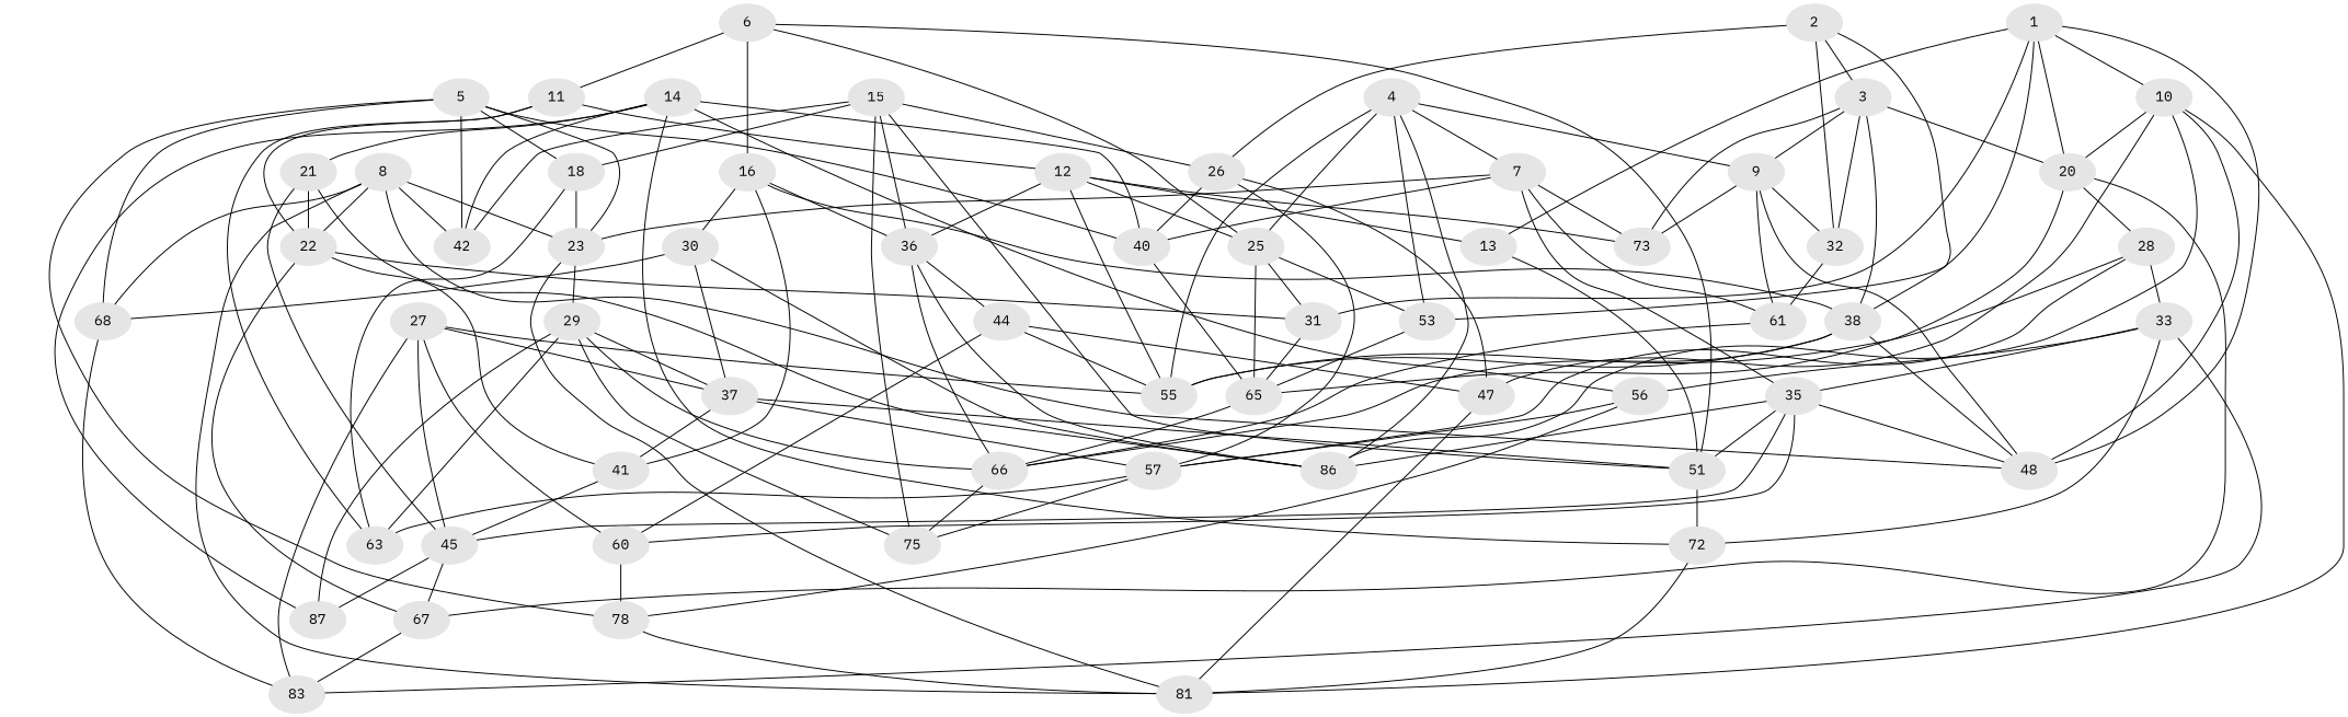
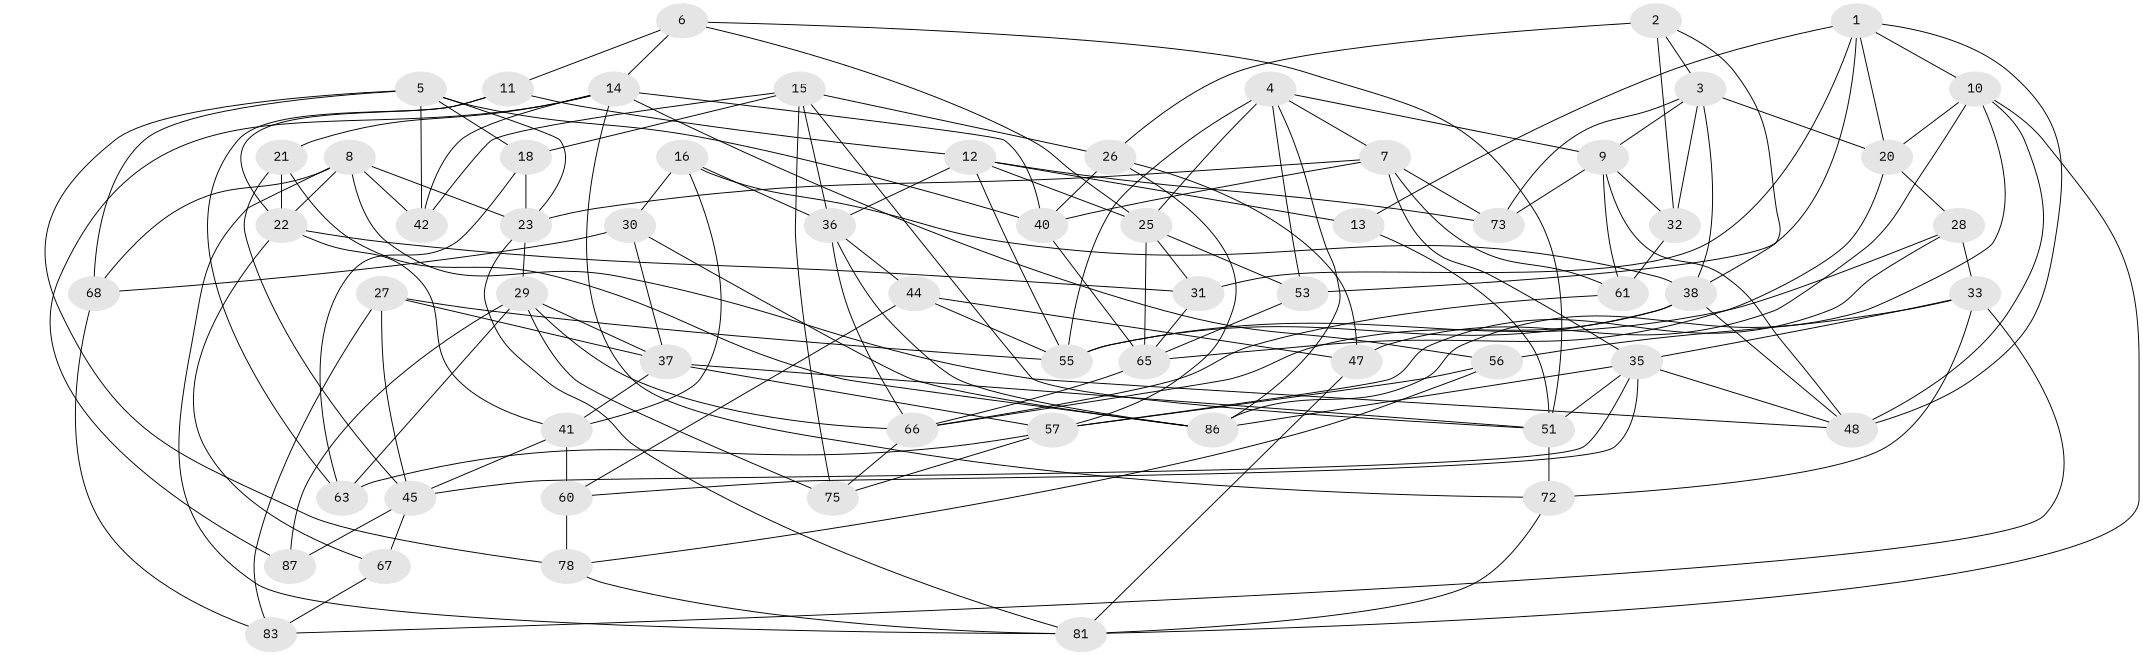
  graph {
    fontname="IBM Plex Mono"
    node [color=gray90 fontname="IBM Plex Mono" style=filled]
    edge [fontname="IBM Plex Mono"]
    1 [super="+17"]
    10 [super="+89"]
    13
    20 [super="+24"]
    31
    48 [super="+94"]
    53
    86 [super="+96"]
    81 [super="+91"]
    47
    51 [super="+77"]
    28
    65 [super="+95"]
    67
    3 [super="+93"]
    32
    38 [super="+50"]
    9 [super="+43"]
    73
    2
    26 [super="+76"]
    40 [super="+79"]
    57 [super="+90"]
    61
    55 [super="+64"]
    66 [super="+85"]
    4 [super="+39"]
    7 [super="+62"]
    25 [super="+80"]
    23 [super="+34"]
    35 [super="+58"]
    5 [super="+46"]
    18
    42
    68
    78
    63 [super="+88"]
    29 [super="+92"]
    83
    6
    11
    16 [super="+59"]
    22 [super="+54"]
    12 [super="+70"]
    36 [super="+97"]
    30
    41 [super="+82"]
    72
    45 [super="+84"]
    60
    8 [super="+71"]
    44
    14 [super="+69"]
    21
    56
    87
    15 [super="+74"]
    75
    37 [super="+52"]
    33 [super="+49"]
    27
    1 -- 10
    1 -- 13
    1 -- 20
    1 -- 31
    1 -- 48
    1 -- 53
    10 -- 20
    10 -- 48
    10 -- 86
    10 -- 81
    10 -- 47
    13 -- 51
    20 -- 28
    20 -- 65
-   20 -- 67
    31 -- 65
    53 -- 65
    47 -- 81
    51 -- 72
    28 -- 57
    28 -- 55
    28 -- 33
    65 -- 66
    67 -- 83
    3 -- 20
    3 -- 32
    3 -- 38
    3 -- 9
    3 -- 73
    32 -- 61
    38 -- 48
    38 -- 55
    38 -- 66
    9 -- 48
    9 -- 32
    9 -- 73
    9 -- 61
    2 -- 3
    2 -- 32
    2 -- 38
    2 -- 26
    26 -- 47
    26 -- 40 [weight=2]
    26 -- 57
    40 -- 65
    57 -- 63
    57 -- 75
    61 -- 66
    66 -- 75
    4 -- 53
    4 -- 86
    4 -- 9
    4 -- 55
    4 -- 7
    4 -- 25
    7 -- 73
    7 -- 40
    7 -- 61
    7 -- 23
    7 -- 35
    25 -- 31
    25 -- 53
    25 -- 65
    23 -- 81
    23 -- 29
    35 -- 48
    35 -- 86
    35 -- 51
    35 -- 45
    35 -- 60
    5 -- 40
    5 -- 23
    5 -- 18
    5 -- 42
    5 -- 68
    5 -- 78
    18 -- 23
    18 -- 63
    68 -- 83
    78 -- 81
    29 -- 66
    29 -- 63
    29 -- 87
    29 -- 75
    29 -- 37
    6 -- 51
    6 -- 25
    6 -- 11
-   6 -- 16
+   6 -- 14
    11 -- 63
    11 -- 22
    11 -- 12
    16 -- 38
    16 -- 36
    16 -- 30
    16 -- 41 [weight=2]
    22 -- 31
    22 -- 67
    22 -- 41
    12 -- 13
    12 -- 73
    12 -- 55
    12 -- 25
    12 -- 36
    36 -- 86
    36 -- 66
    36 -- 44
    30 -- 86
    30 -- 68
    30 -- 37
    41 -- 45
-   27 -- 60
+   41 -- 60
    72 -- 81
    45 -- 67
    45 -- 87
    60 -- 78
    8 -- 48
    8 -- 81
    8 -- 23
    8 -- 42
    8 -- 68
    8 -- 22
    44 -- 47
    44 -- 55
    44 -- 60
    14 -- 40
    14 -- 42
    14 -- 72
    14 -- 21
    14 -- 56
    14 -- 87
    21 -- 86
    21 -- 22
    21 -- 45
    56 -- 57
    56 -- 78
    15 -- 51
    15 -- 26
    15 -- 18
    15 -- 42
    15 -- 36
    15 -- 75
    37 -- 51
    37 -- 57
    37 -- 41
    33 -- 35
    33 -- 83
    33 -- 72
    33 -- 56
    27 -- 55
    27 -- 83
    27 -- 45
    27 -- 37
  }
